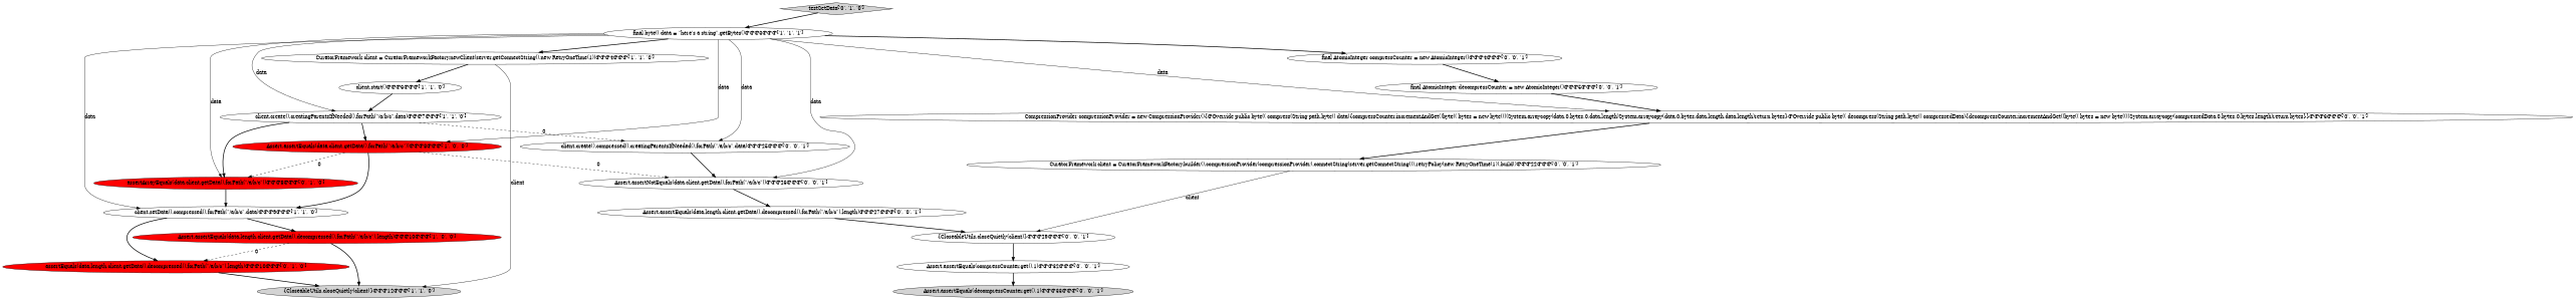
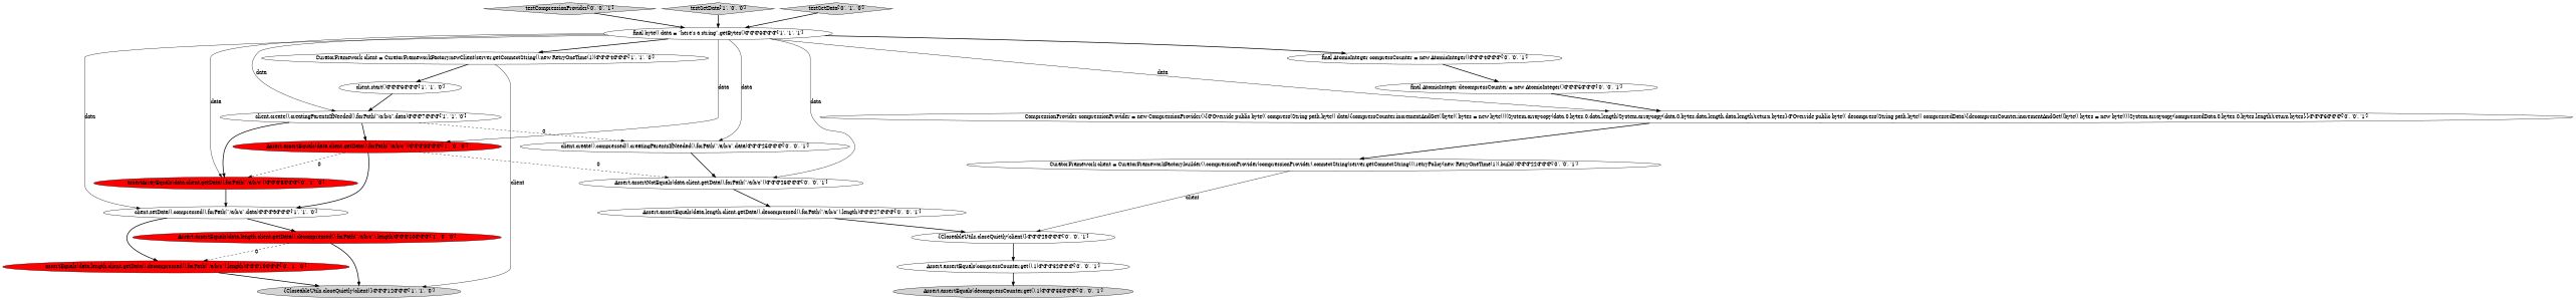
  digraph {
    node [fillcolor=white shape=ellipse style=filled]
    edge [style=bold]
+   n1 [fillcolor=lightgray label="testCompressionProvider['0', '0', '1']" shape=diamond]
    n2 [label="final byte(( data = \"here's a string\".getBytes()@@@3@@@['1', '1', '1']"]
    n3 [fillcolor=red label="Assert.assertEquals(data,client.getData().forPath(\"/a/b/c\"))@@@8@@@['1', '0', '0']"]
    n4 [fillcolor=red label="assertArrayEquals(data,client.getData().forPath(\"/a/b/c\"))@@@8@@@['0', '1', '0']"]
    n5 [label="Assert.assertNotEquals(data,client.getData().forPath(\"/a/b/c\"))@@@26@@@['0', '0', '1']"]
    n6 [label="client.setData().compressed().forPath(\"/a/b/c\",data)@@@9@@@['1', '1', '0']"]
    n7 [label="CompressionProvider compressionProvider = new CompressionProvider(){@Override public byte(( compress(String path,byte(( data){compressCounter.incrementAndGet()byte(( bytes = new byte((((System.arraycopy(data,0,bytes,0,data.length)System.arraycopy(data,0,bytes,data.length,data.length)return bytes}@Override public byte(( decompress(String path,byte(( compressedData){decompressCounter.incrementAndGet()byte(( bytes = new byte((((System.arraycopy(compressedData,0,bytes,0,bytes.length)return bytes}}@@@6@@@['0', '0', '1']"]
    n8 [label="client.create().compressed().creatingParentsIfNeeded().forPath(\"/a/b/c\",data)@@@25@@@['0', '0', '1']"]
    n9 [label="final AtomicInteger compressCounter = new AtomicInteger()@@@4@@@['0', '0', '1']"]
    n10 [label="client.create().creatingParentsIfNeeded().forPath(\"/a/b/c\",data)@@@7@@@['1', '1', '0']"]
    n11 [label="CuratorFramework client = CuratorFrameworkFactory.newClient(server.getConnectString(),new RetryOneTime(1))@@@4@@@['1', '1', '0']"]
    n12 [label="Assert.assertEquals(data.length,client.getData().decompressed().forPath(\"/a/b/c\").length)@@@27@@@['0', '0', '1']"]
    n13 [fillcolor=red label="Assert.assertEquals(data.length,client.getData().decompressed().forPath(\"/a/b/c\").length)@@@10@@@['1', '0', '0']"]
    n14 [fillcolor=red label="assertEquals(data.length,client.getData().decompressed().forPath(\"/a/b/c\").length)@@@10@@@['0', '1', '0']"]
    n15 [label="final AtomicInteger decompressCounter = new AtomicInteger()@@@5@@@['0', '0', '1']"]
    n16 [label="CuratorFramework client = CuratorFrameworkFactory.builder().compressionProvider(compressionProvider).connectString(server.getConnectString()).retryPolicy(new RetryOneTime(1)).build()@@@22@@@['0', '0', '1']"]
    n17 [fillcolor=lightgray label="{CloseableUtils.closeQuietly(client)}@@@12@@@['1', '1', '0']"]
    n18 [label="{CloseableUtils.closeQuietly(client)}@@@29@@@['0', '0', '1']"]
    n19 [label="client.start()@@@6@@@['1', '1', '0']"]
    n20 [label="Assert.assertEquals(compressCounter.get(),1)@@@32@@@['0', '0', '1']"]
    n21 [fillcolor=lightgray label="Assert.assertEquals(decompressCounter.get(),1)@@@33@@@['0', '0', '1']"]
+   n22 [fillcolor=lightgray label="testSetData['1', '0', '0']" shape=diamond]
    n23 [fillcolor=lightgray label="testSetData['0', '1', '0']" shape=diamond]
+   n1 -> n2
    n2 -> n3 [label=data style=solid]
    n2 -> n4 [label=data style=solid]
    n2 -> n5 [label=data style=solid]
    n2 -> n6 [label=data style=solid]
    n2 -> n7 [label=data style=solid]
    n2 -> n8 [label=data style=solid]
    n2 -> n9
    n2 -> n10 [label=data style=solid]
    n2 -> n11
    n3 -> n4 [label=0 style=dashed]
    n3 -> n5 [label=0 style=dashed]
    n3 -> n6
    n4 -> n6
    n5 -> n12
    n6 -> n13
    n6 -> n14
    n7 -> n16
    n8 -> n5
    n9 -> n15
    n10 -> n3
    n10 -> n4
    n10 -> n8 [label=0 style=dashed]
    n11 -> n17 [label=client style=solid]
    n11 -> n19
    n12 -> n18
    n13 -> n14 [label=0 style=dashed]
    n13 -> n17
    n14 -> n17
    n15 -> n7
    n16 -> n18 [label=client style=solid]
    n18 -> n20
    n19 -> n10
    n20 -> n21
+   n22 -> n2
    n23 -> n2
  }
